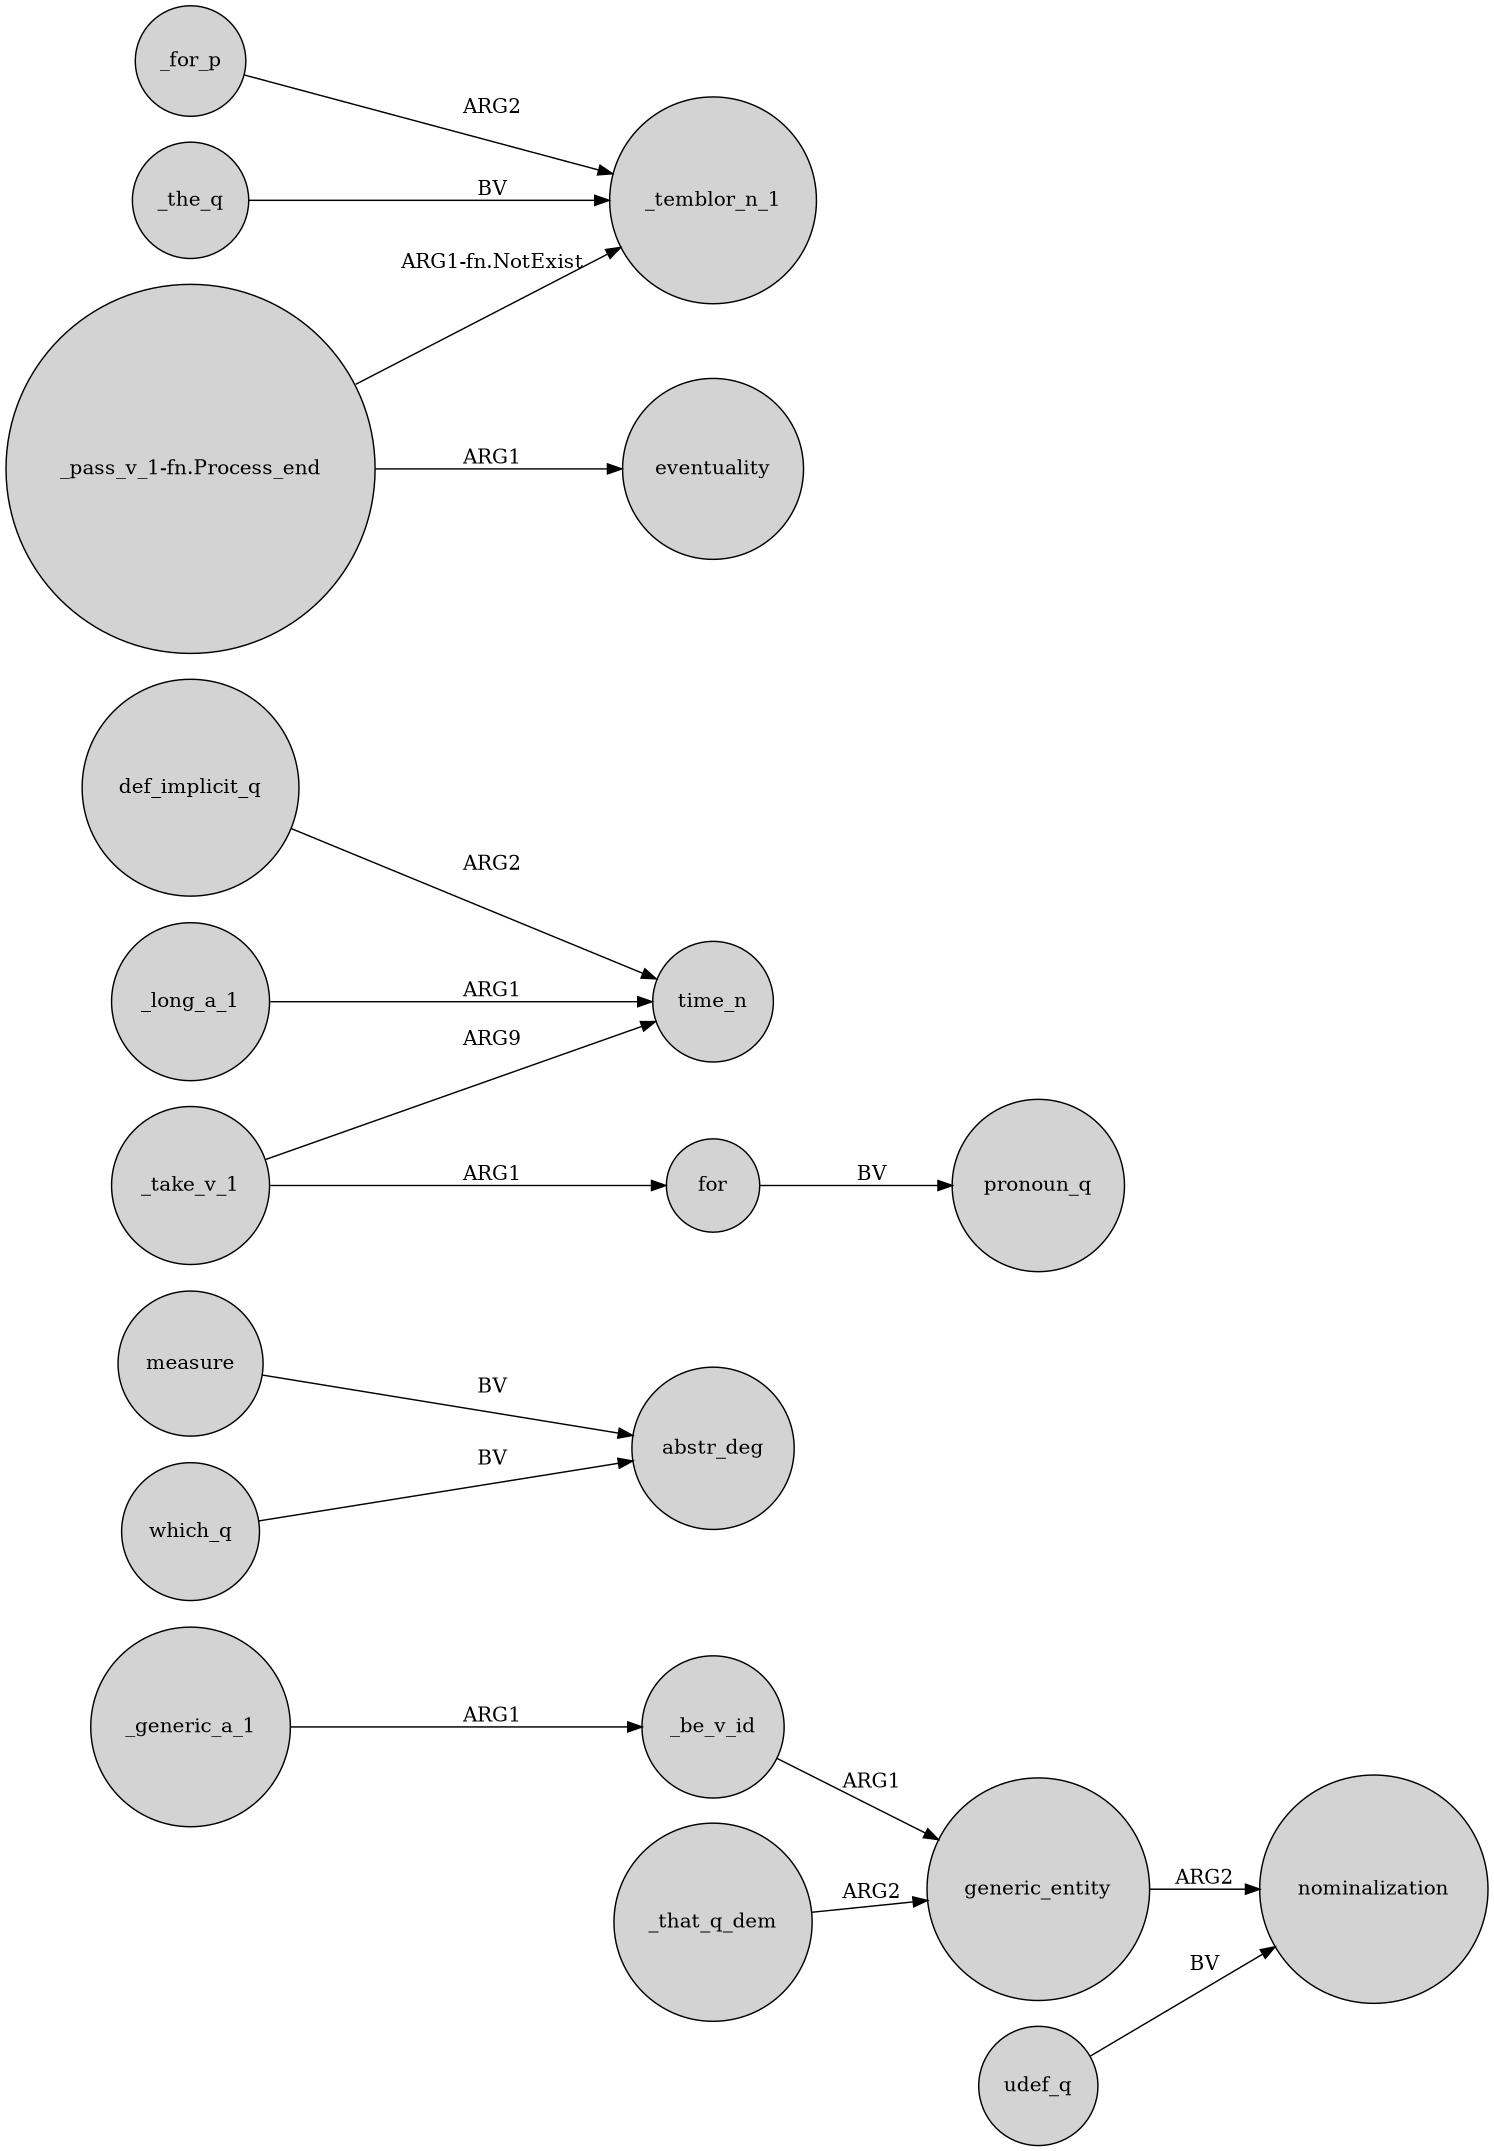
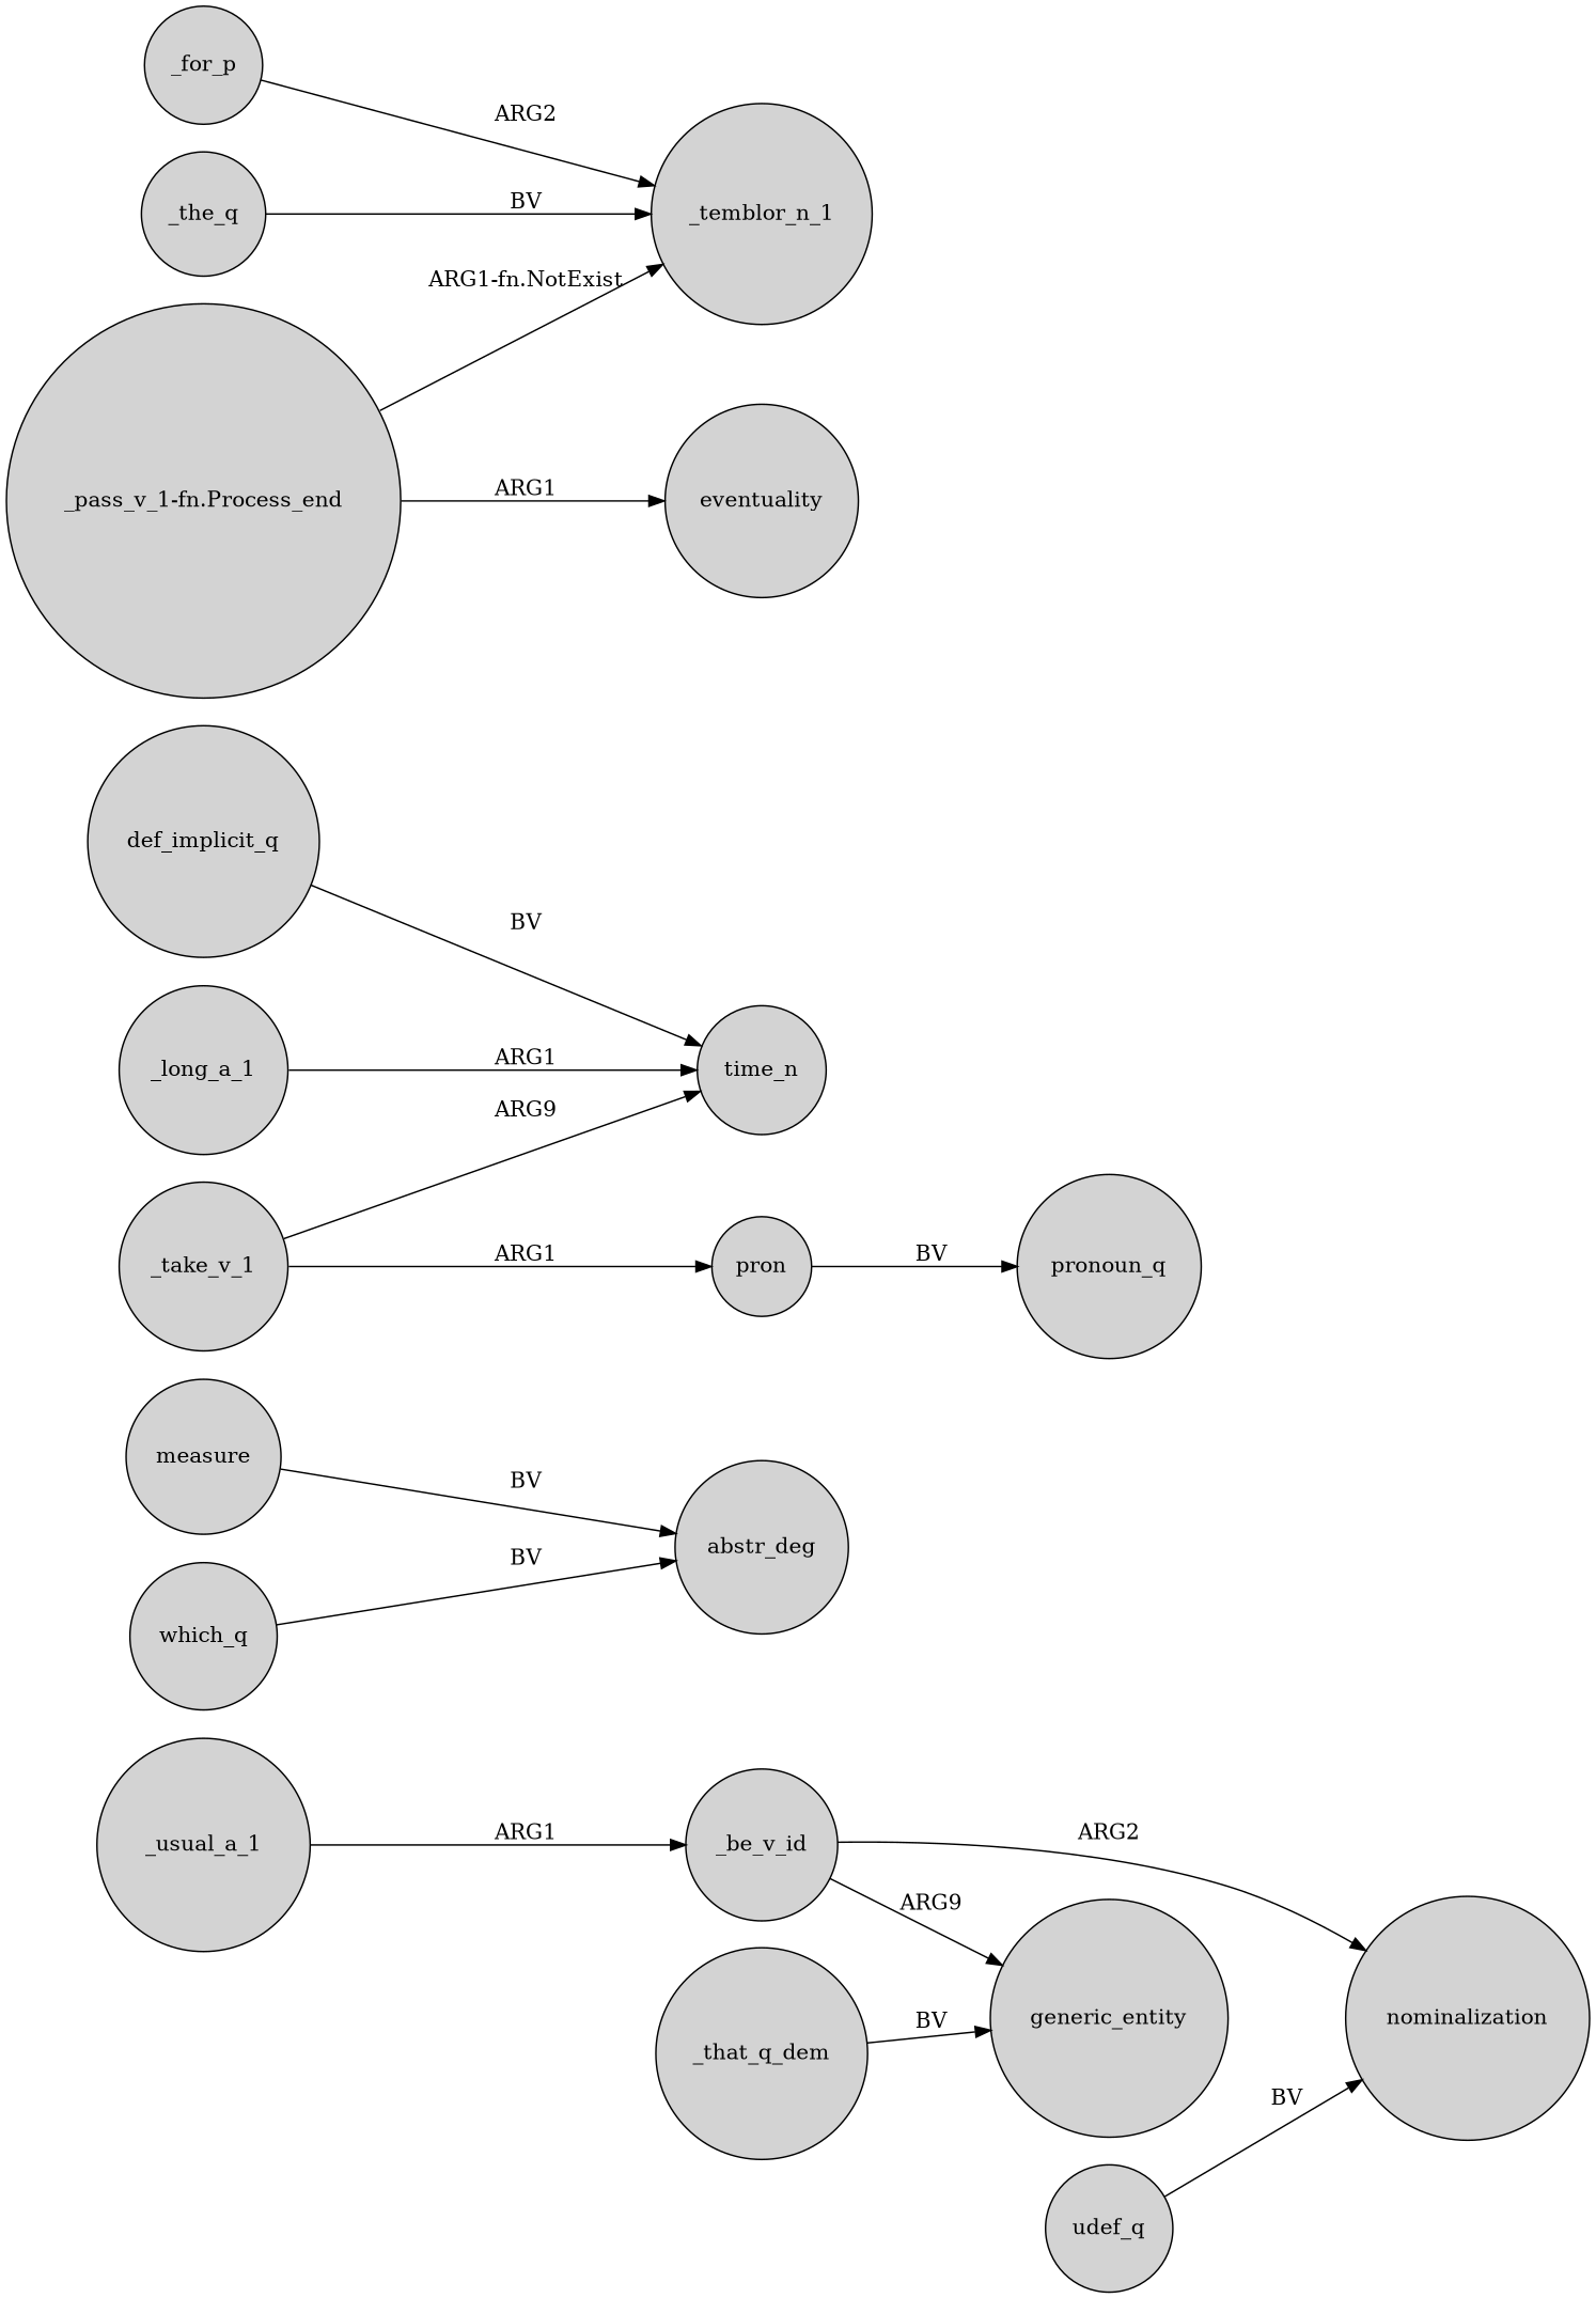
  digraph {
    rankdir=LR
    node [shape=circle style=filled]
-   _usual_a_1 [label=_generic_a_1]
+   _usual_a_1
    _be_v_id
    generic_entity
    nominalization
    measure
    abstr_deg
    _long_a_1
    time_n
    _take_v_1
-   pron [label=for]
+   pron
    pronoun_q
    _for_p
    _temblor_n_1
    _that_q_dem
    _the_q
    which_q
    "_pass_v_1-fn.Process_end"
    eventuality
    udef_q
    def_implicit_q
    _usual_a_1 -> _be_v_id [label=ARG1]
-   _be_v_id -> generic_entity [label=ARG1]
-   generic_entity -> nominalization [label=ARG2]
+   _be_v_id -> generic_entity [label=ARG9]
+   _be_v_id -> nominalization [label=ARG2]
    measure -> abstr_deg [label=BV]
    _long_a_1 -> time_n [label=ARG1]
    _take_v_1 -> time_n [label=ARG9]
    _take_v_1 -> pron [label=ARG1]
    pron -> pronoun_q [label=BV]
    _for_p -> _temblor_n_1 [label=ARG2]
-   _that_q_dem -> generic_entity [label=ARG2]
+   _that_q_dem -> generic_entity [label=BV]
    _the_q -> _temblor_n_1 [label=BV]
    which_q -> abstr_deg [label=BV]
    "_pass_v_1-fn.Process_end" -> _temblor_n_1 [label="ARG1-fn.NotExist"]
    "_pass_v_1-fn.Process_end" -> eventuality [label=ARG1]
    udef_q -> nominalization [label=BV]
-   def_implicit_q -> time_n [label=ARG2]
+   def_implicit_q -> time_n [label=BV]
  }
